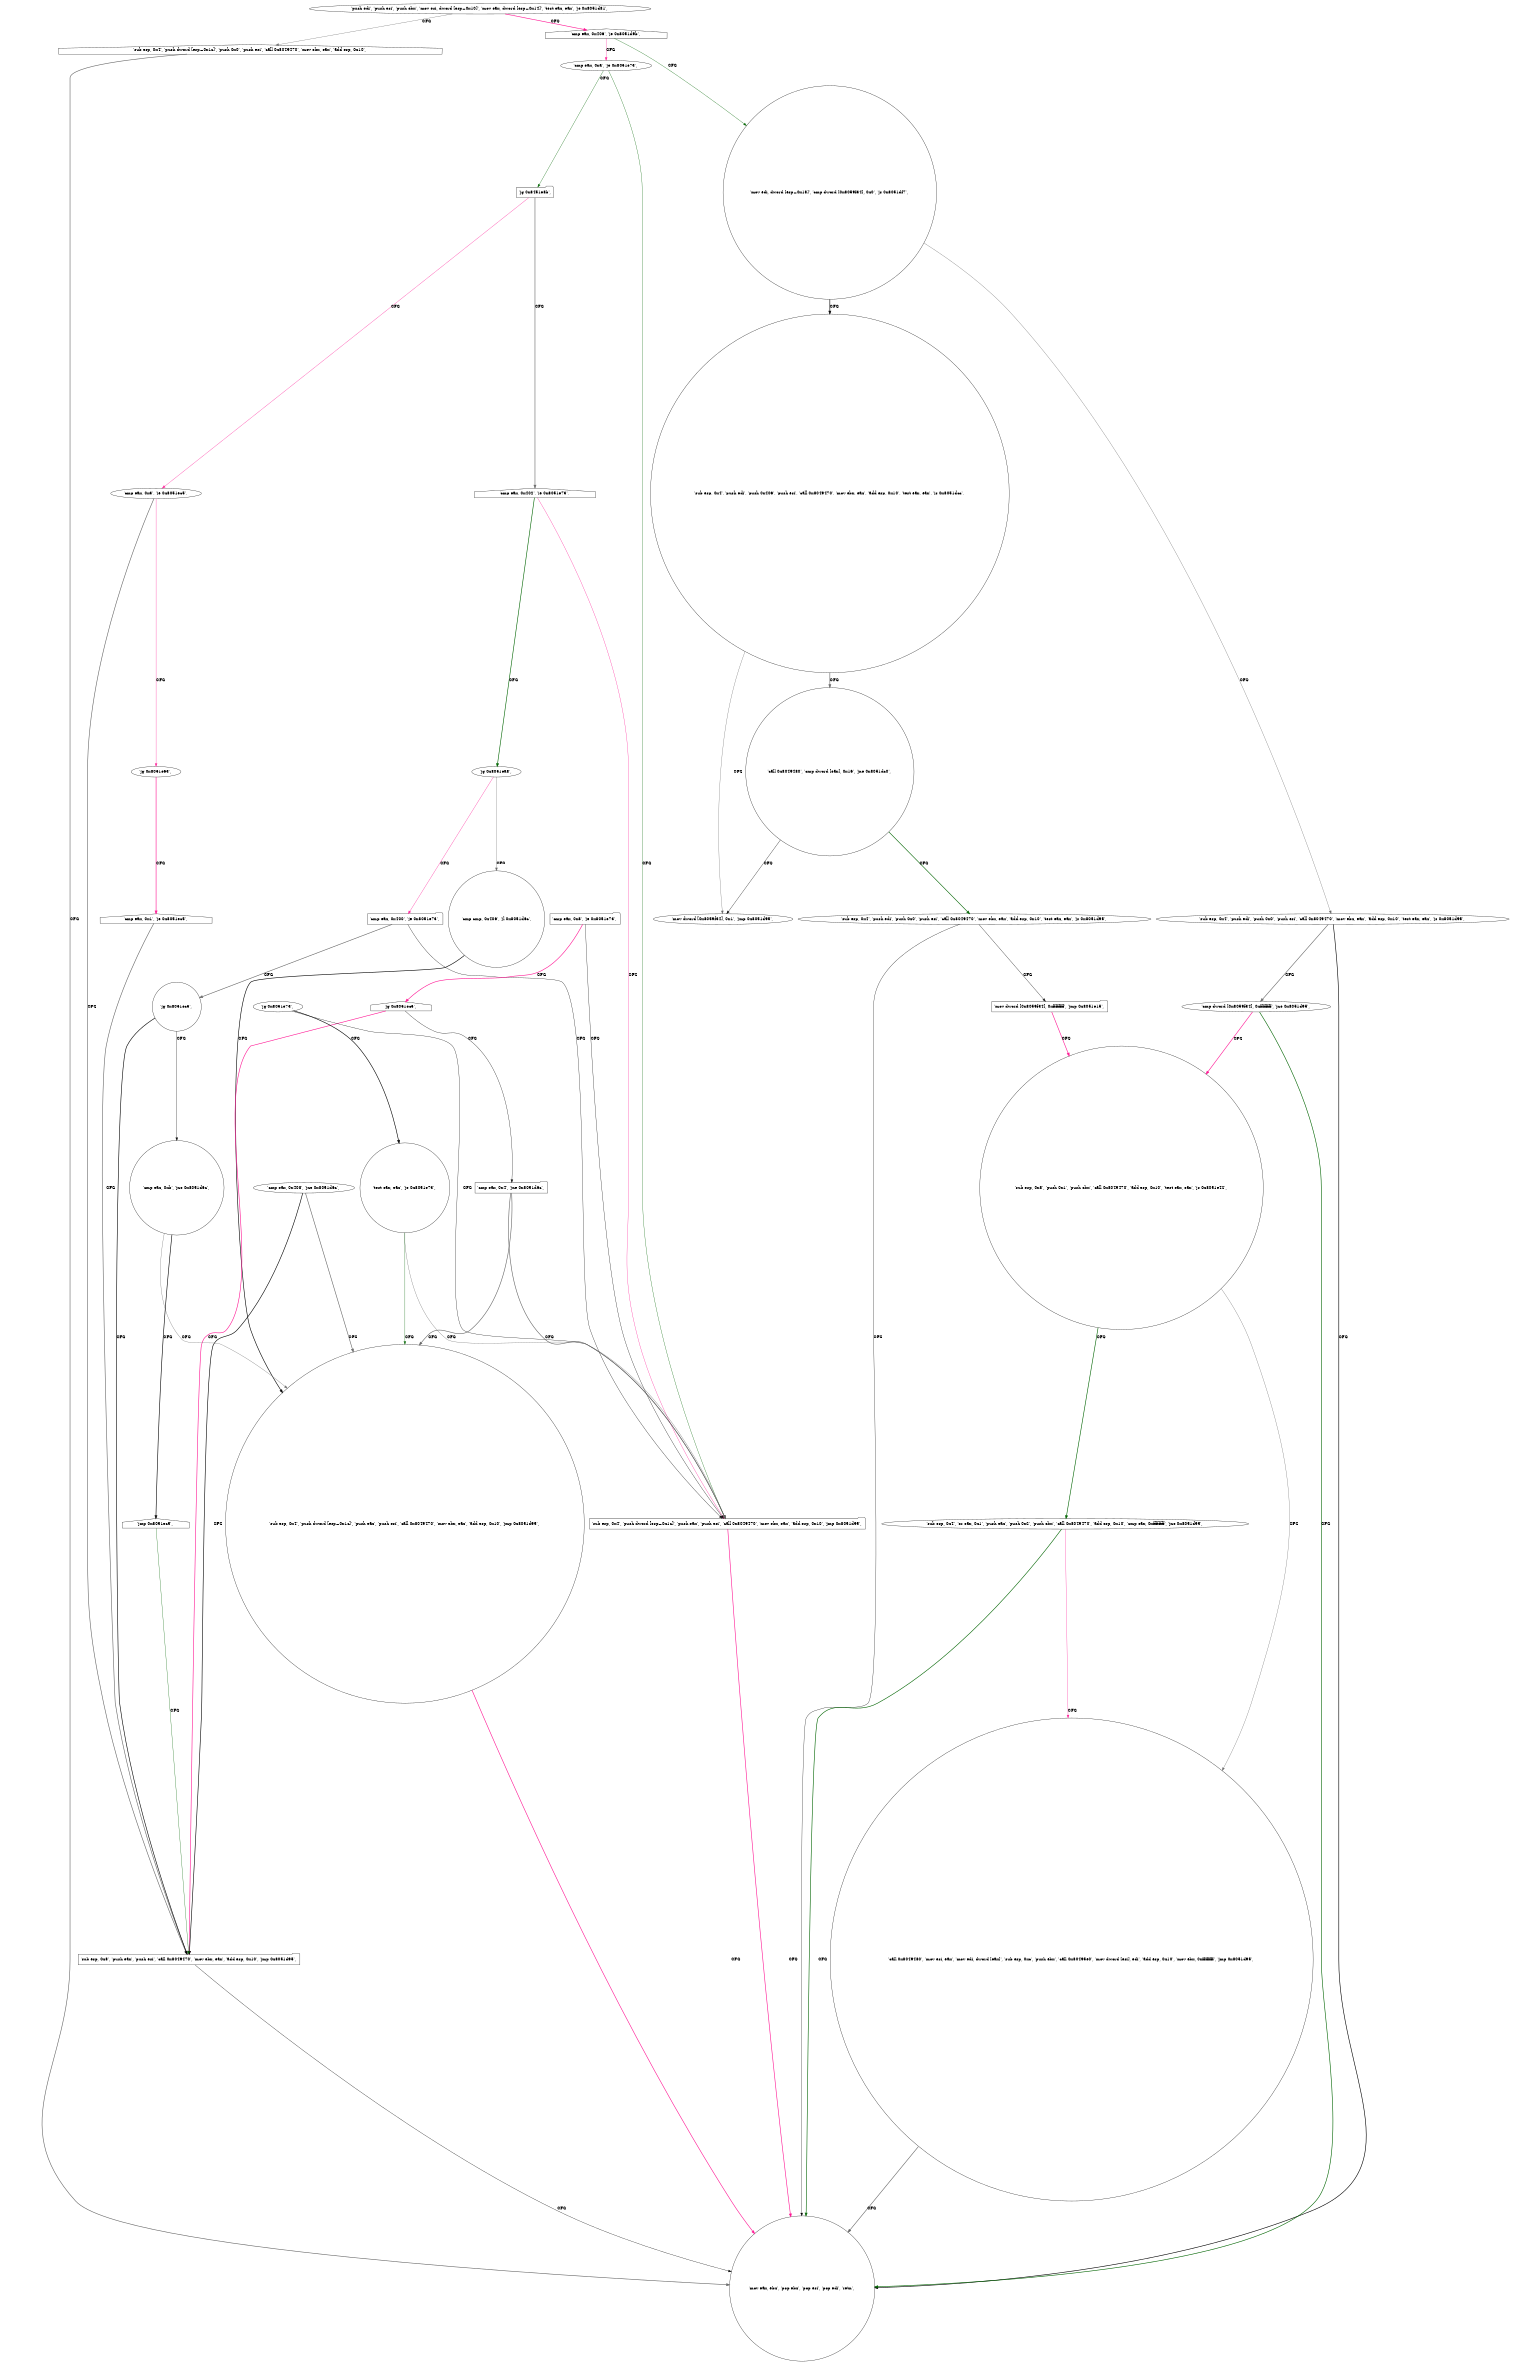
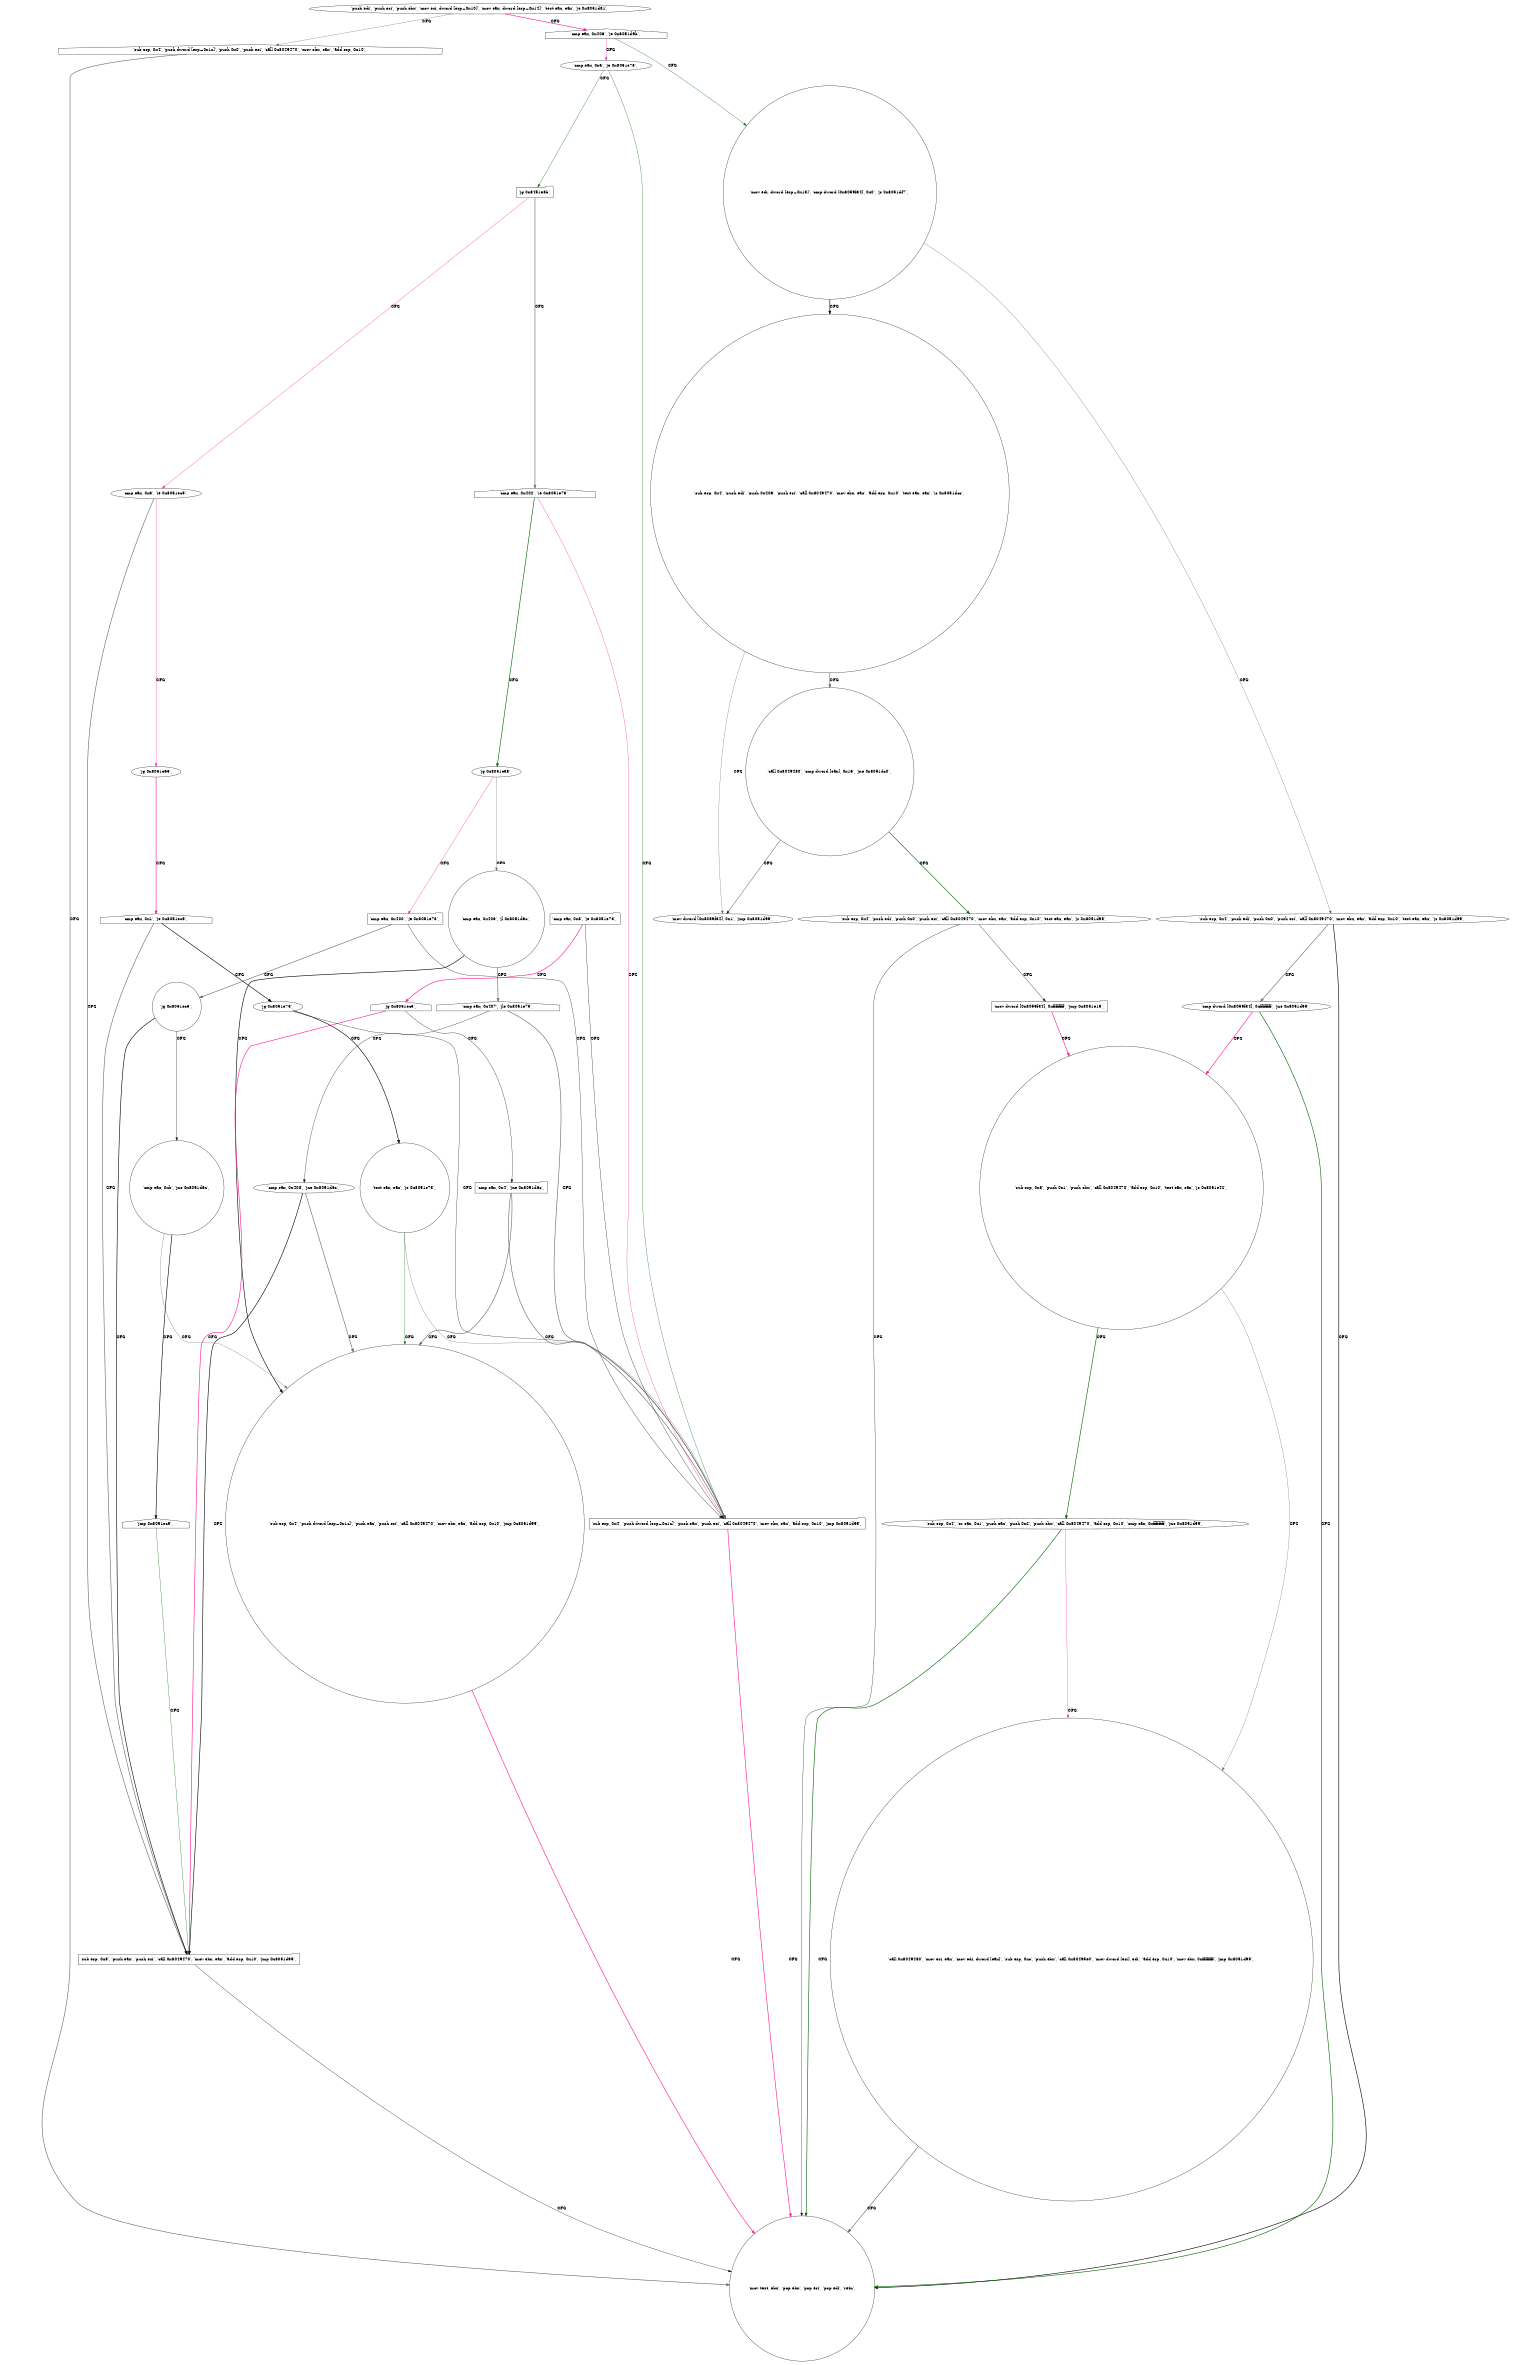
  digraph {
    node [shape=ellipse]
    edge [color=gray40 style=bold]
    n1 [label="'push edi', 'push esi', 'push ebx', 'mov esi, dword [esp+0x10]', 'mov eax, dword [esp+0x14]', 'test eax, eax', 'je 0x8051d81', "]
    n2 [label="'sub esp, 0x4', 'push dword [esp+0x1c]', 'push 0x0', 'push esi', 'call 0x8049470', 'mov ebx, eax', 'add esp, 0x10', " shape=house]
    n3 [label="'cmp eax, 0x406', 'je 0x8051d9b', " shape=house]
-   n4 [label="'mov eax, ebx', 'pop ebx', 'pop esi', 'pop edi', 'retn', " shape=circle]
+   n4 [label="'mov test, ebx', 'pop ebx', 'pop esi', 'pop edi', 'retn'," shape=circle]
    n5 [label="'mov edi, dword [esp+0x18]', 'cmp dword [0x8059f34], 0x0', 'js 0x8051df7', " shape=circle]
    n6 [label="'cmp eax, 0xa', 'je 0x8051e73', "]
    n7 [label="'sub esp, 0x4', 'push edi', 'push 0x0', 'push esi', 'call 0x8049470', 'mov ebx, eax', 'add esp, 0x10', 'test eax, eax', 'js 0x8051d95', "]
    n8 [label="'sub esp, 0x4', 'push edi', 'push 0x406', 'push esi', 'call 0x8049470', 'mov ebx, eax', 'add esp, 0x10', 'test eax, eax', 'js 0x8051dcc', " shape=circle]
    n9 [label="'sub esp, 0x4', 'push dword [esp+0x1c]', 'push eax', 'push esi', 'call 0x8049470', 'mov ebx, eax', 'add esp, 0x10', 'jmp 0x8051d95', " shape=folder]
    n10 [label="'jg 0x8451e8b'," shape=folder]
    n11 [label="'cmp dword [0x8059f34], 0xffffffff', 'jne 0x8051d95', "]
    n12 [label="'call 0x8049480', 'cmp dword [eax], 0x16', 'jne 0x8051dc0', " shape=circle]
    n13 [label="'mov dword [0x8059f34], 0x1', 'jmp 0x8051d95', "]
    n14 [label="'cmp eax, 0x402', 'je 0x8051e73', " shape=house]
    n15 [label="'cmp eax, 0x3', 'je 0x8051ec5', "]
    n16 [label="'sub esp, 0x8', 'push 0x1', 'push ebx', 'call 0x8049470', 'add esp, 0x10', 'test eax, eax', 'js 0x8051e42', " shape=circle]
    n17 [label="'sub esp, 0x4', 'push edi', 'push 0x0', 'push esi', 'call 0x8049470', 'mov ebx, eax', 'add esp, 0x10', 'test eax, eax', 'js 0x8051d95', "]
    n18 [label="'jg 0x8051ea8', "]
    n19 [label="'sub esp, 0x8', 'push eax', 'push esi', 'call 0x8049470', 'mov ebx, eax', 'add esp, 0x10', 'jmp 0x8051d95', " shape=folder]
-   n20 [label="'jg 0x8051e63', "]
+   n20 [label="'jg 0x8051e65',"]
    n21 [label="'call 0x8049480', 'mov esi, eax', 'mov edi, dword [eax]', 'sub esp, 0xc', 'push ebx', 'call 0x80495e0', 'mov dword [esi], edi', 'add esp, 0x10', 'mov ebx, 0xffffffff', 'jmp 0x8051d95', " shape=circle]
    n22 [label="'sub esp, 0x4', 'or eax, 0x1', 'push eax', 'push 0x2', 'push ebx', 'call 0x8049470', 'add esp, 0x10', 'cmp eax, 0xffffffff', 'jne 0x8051d95', "]
    n23 [label="'mov dword [0x8059f34], 0xffffffff', 'jmp 0x8051e15', " shape=folder]
-   n24 [label="'cmp cmp, 0x406', 'jl 0x8051d6c'," shape=circle]
+   n24 [label="'cmp eax, 0x406', 'jl 0x8051d6c', " shape=circle]
    n25 [label="'cmp eax, 0x400', 'je 0x8051e73', " shape=folder]
    n26 [label="'cmp eax, 0x1', 'je 0x8051ec5', " shape=house]
    n27 [label="'sub esp, 0x4', 'push dword [esp+0x1c]', 'push eax', 'push esi', 'call 0x8049470', 'mov ebx, eax', 'add esp, 0x10', 'jmp 0x8051d95', " shape=circle]
+   n28 [label="'cmp eax, 0x407', 'jle 0x8051e73', " shape=house]
    n29 [label="'jg 0x8051ec5', " shape=circle]
    n30 [label="'cmp eax, 0x8', 'je 0x8051e73', " shape=folder]
    n31 [label="'jg 0x8051ec5', " shape=house]
    n32 [label="'jg 0x8051e73', "]
    n33 [label="'cmp eax, 0x408', 'jne 0x8051d6c', "]
    n34 [label="'cmp eax, 0xb', 'jne 0x8051d6c', " shape=circle]
    n35 [label="'cmp eax, 0x4', 'jne 0x8051d6c', " shape=folder]
    n36 [label="'test eax, eax', 'je 0x8051e73', " shape=circle]
    n37 [label="'jmp 0x8051ec5', " shape=house]
    n1 -> n2 [label=CFG style=solid]
    n1 -> n3 [color=deeppink label=CFG]
    n2 -> n4 [label=CFG]
    n3 -> n5 [color=darkgreen label=CFG style=solid]
    n3 -> n6 [color=deeppink label=CFG style=solid]
    n5 -> n7 [label=CFG style=solid]
    n5 -> n8 [color=black label=CFG]
    n6 -> n9 [color=darkgreen label=CFG style=solid]
    n6 -> n10 [color=darkgreen label=CFG style=solid]
    n7 -> n4 [color=black label=CFG]
    n7 -> n11 [label=CFG]
    n8 -> n12 [label=CFG]
    n8 -> n13 [label=CFG style=solid]
    n9 -> n4 [color=deeppink label=CFG]
    n10 -> n14 [label=CFG]
    n10 -> n15 [color=deeppink label=CFG style=solid]
    n11 -> n4 [color=darkgreen label=CFG]
    n11 -> n16 [color=deeppink label=CFG]
    n12 -> n13 [color=black label=CFG style=solid]
    n12 -> n17 [color=darkgreen label=CFG]
    n14 -> n9 [color=deeppink label=CFG style=solid]
    n14 -> n18 [color=darkgreen label=CFG]
    n15 -> n19 [label=CFG]
    n15 -> n20 [color=deeppink label=CFG style=solid]
    n16 -> n21 [label=CFG style=solid]
    n16 -> n22 [color=darkgreen label=CFG]
    n17 -> n4 [color=black label=CFG style=solid]
    n17 -> n23 [color=black label=CFG style=solid]
    n18 -> n24 [label=CFG style=solid]
    n18 -> n25 [color=deeppink label=CFG style=solid]
    n19 -> n4 [color=black label=CFG style=solid]
    n20 -> n26 [color=deeppink label=CFG]
    n21 -> n4 [label=CFG]
    n22 -> n4 [color=darkgreen label=CFG]
    n22 -> n21 [color=deeppink label=CFG style=solid]
    n23 -> n16 [color=deeppink label=CFG]
    n24 -> n27 [color=black label=CFG]
+   n24 -> n28 [label=CFG]
    n25 -> n9 [color=black label=CFG style=solid]
    n25 -> n29 [label=CFG]
    n26 -> n19 [label=CFG]
+   n26 -> n32 [color=black label=CFG]
    n27 -> n4 [color=deeppink label=CFG]
+   n28 -> n9 [label=CFG]
+   n28 -> n33 [color=black label=CFG style=solid]
    n29 -> n19 [color=black label=CFG]
    n29 -> n34 [color=black label=CFG style=solid]
    n30 -> n9 [color=black label=CFG style=solid]
    n30 -> n31 [color=deeppink label=CFG]
    n31 -> n19 [color=deeppink label=CFG]
    n31 -> n35 [color=black label=CFG style=solid]
    n32 -> n9 [color=black label=CFG style=solid]
    n32 -> n36 [color=black label=CFG]
    n33 -> n19 [color=black label=CFG]
    n33 -> n27 [label=CFG]
    n34 -> n27 [label=CFG style=solid]
    n34 -> n37 [color=black label=CFG]
    n35 -> n9 [label=CFG]
    n35 -> n27 [label=CFG]
    n36 -> n9 [label=CFG style=solid]
    n36 -> n27 [color=darkgreen label=CFG style=solid]
    n37 -> n19 [color=darkgreen label=CFG style=solid]
  }
